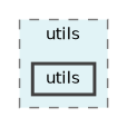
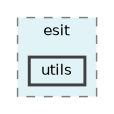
  digraph {
    compound=true
    n1 [color=grey25 fillcolor="#e1f3f6" fontname=Helvetica fontsize=10 height=0.2 label=utils shape=box style="filled,bold" width=0.4]
    subgraph cluster_1 {
      bgcolor="#e1f3f6"
      fontname=Helvetica
      fontsize=10
-     label=utils
+     label=esit
      pencolor=grey50
      style="filled,dashed"
      n1
    }
  }
